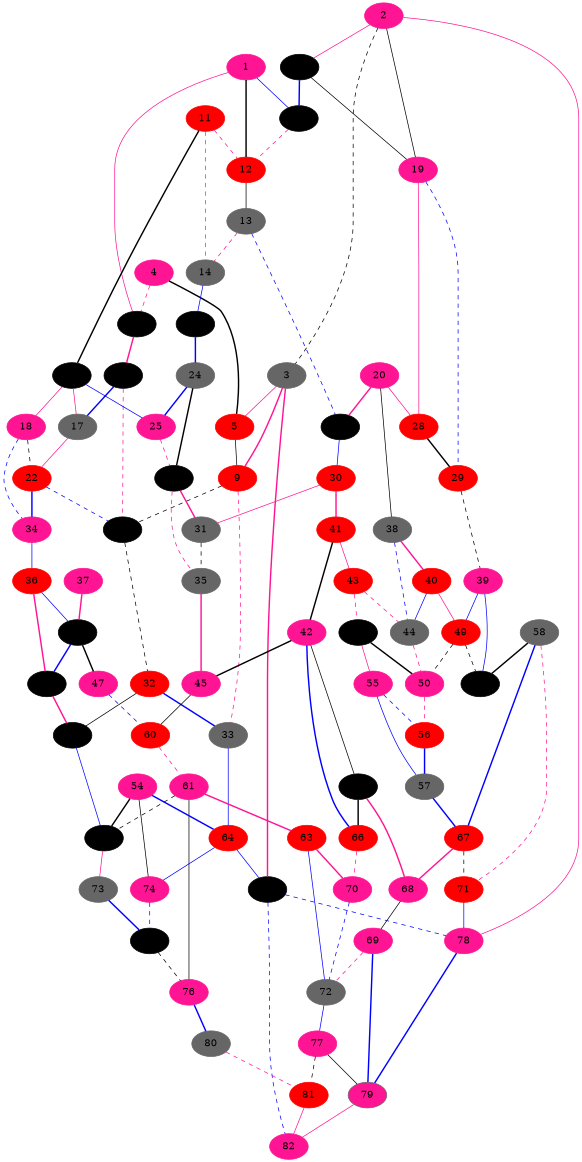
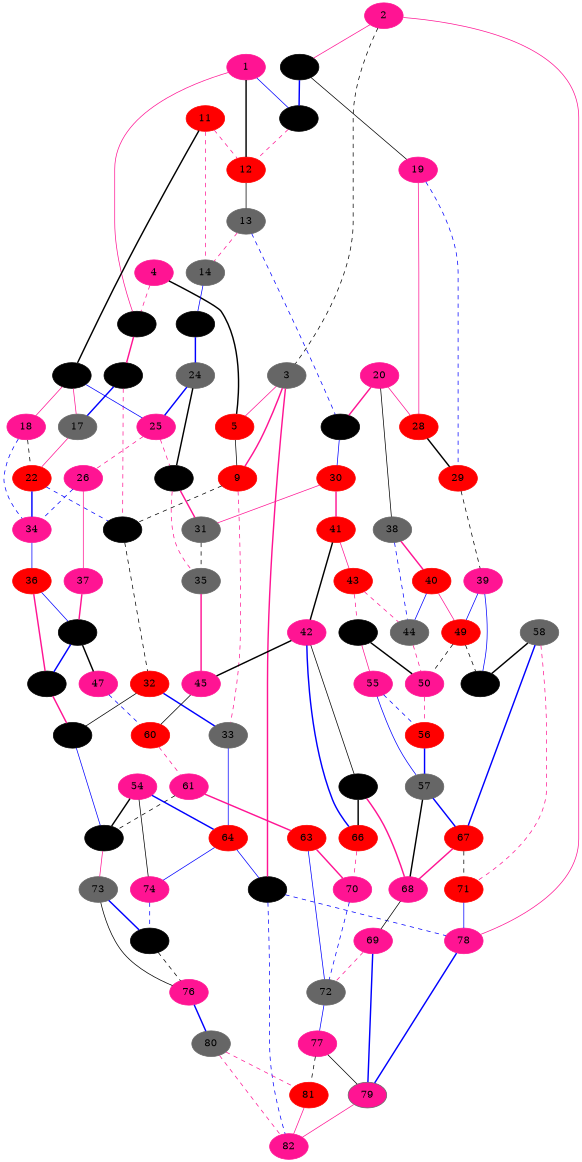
  graph {
    node [color=deeppink style=filled]
    edge [color=deeppink style=solid weight=1.0]
    6 [color=black]
    1
    8 [color=black]
    12 [color=red]
    10 [color=black]
    13 [color=gray40]
    3 [color=gray40]
    2
    7 [color=black]
    19
    78
    5 [color=red]
    9 [color=red]
    65 [color=black]
    28 [color=red]
    29 [color=red]
    79 [color=gray40 fillcolor=deeppink]
    23 [color=black]
    33 [color=gray40]
    82
    4
    17 [color=gray40]
    32 [color=red]
    64 [color=red]
    22 [color=red]
    11 [color=red]
    14 [color=gray40]
    15 [color=black]
    16 [color=black]
    18
    25
    21 [color=black]
    30 [color=red]
    24 [color=gray40]
    34
    27 [color=black]
+   26
    36 [color=red]
    39
    20
    38 [color=gray40]
    40 [color=red]
    44 [color=gray40]
    31 [color=gray40]
    41 [color=red]
    53 [color=black]
    35 [color=gray40]
    37
    46 [color=black]
    45
    49 [color=red]
    59 [color=black]
    42
    43 [color=red]
    62 [color=black]
    74
    51 [color=black]
    60 [color=red]
    47
    50
    52 [color=black]
    66 [color=red]
    48 [color=black]
    68
    70
    55
    56 [color=red]
    61
    57 [color=gray40]
    69
    73 [color=gray40]
    54
    75 [color=black]
    67 [color=red]
    71 [color=red]
    58 [color=gray40]
    63 [color=red]
    72 [color=gray40]
    76
    77
    81 [color=red]
    80 [color=gray40]
    6 -- 10 [style=bold]
    1 -- 6
    1 -- 8 [color=blue]
    1 -- 12 [color=black style=bold]
    8 -- 12 [style=dashed]
    12 -- 13 [color=black]
    10 -- 23 [style=dashed]
    10 -- 17 [color=blue style=bold weight=2.0]
    13 -- 14 [style=dashed]
    13 -- 21 [color=blue style=dashed]
    3 -- 5
    3 -- 9 [style=bold]
    3 -- 65 [style=bold]
    2 -- 3 [color=black style=dashed]
    2 -- 7
-   2 -- 19 [color=black]
    2 -- 78
    7 -- 8 [color=blue style=bold weight=2.0]
    7 -- 19 [color=black]
    19 -- 28
    19 -- 29 [color=blue style=dashed]
    78 -- 79 [color=blue style=bold]
    5 -- 9 [color=black]
    9 -- 23 [color=black style=dashed]
    9 -- 33 [style=dashed]
    65 -- 78 [color=blue style=dashed]
    65 -- 82 [color=blue style=dashed]
    28 -- 29 [color=black style=bold]
    29 -- 39 [color=black style=dashed]
    79 -- 82
    23 -- 32 [color=black style=dashed]
    33 -- 64 [color=blue]
    4 -- 6 [style=dashed weight=2.0]
    4 -- 5 [color=black style=bold]
    17 -- 22
    32 -- 33 [color=blue style=bold]
    32 -- 53 [color=black]
    64 -- 65 [color=blue]
    64 -- 74 [color=blue]
    22 -- 23 [color=blue style=dashed]
    22 -- 34 [color=blue style=bold]
    11 -- 12 [style=dashed]
    11 -- 14 [style=dashed]
    11 -- 15 [color=black style=bold]
    14 -- 16 [color=blue weight=2.0]
    15 -- 17
    15 -- 18
    15 -- 25 [color=blue]
    16 -- 24 [color=blue style=bold weight=2.0]
    18 -- 22 [color=black style=dashed]
    18 -- 34 [color=blue style=dashed]
    25 -- 27 [style=dashed]
+   25 -- 26 [style=dashed]
    21 -- 30 [color=blue]
    30 -- 31
    30 -- 41 [style=bold]
    24 -- 25 [color=blue style=bold]
    24 -- 27 [color=black style=bold]
    34 -- 36 [color=blue]
    27 -- 31 [style=bold]
    27 -- 35 [style=dashed]
+   26 -- 34 [color=blue style=dashed]
+   26 -- 37
    36 -- 46 [color=blue]
    36 -- 51 [style=bold]
    39 -- 49 [color=blue]
    39 -- 59 [color=blue]
    20 -- 28
    20 -- 21 [style=bold]
    20 -- 38 [color=black]
    38 -- 40 [style=bold]
    38 -- 44 [color=blue style=dashed]
    40 -- 44 [color=blue]
    40 -- 49
    44 -- 50 [style=dashed]
    31 -- 35 [color=black style=dashed]
    41 -- 42 [color=black style=bold]
    41 -- 43
    53 -- 62 [color=blue]
    35 -- 45 [style=bold weight=2.0]
    37 -- 46 [style=bold]
    46 -- 51 [color=blue style=bold]
    46 -- 47 [color=black style=bold]
    45 -- 60 [color=black]
    49 -- 59 [color=black style=dashed]
    49 -- 50 [color=black style=dashed]
    42 -- 45 [color=black style=bold]
    42 -- 52 [color=black]
    42 -- 66 [color=blue style=bold]
    43 -- 44 [style=dashed]
    43 -- 48 [style=dashed]
    62 -- 73
    74 -- 75 [color=blue style=dashed weight=2.0]
    51 -- 53 [style=bold weight=2.0]
    60 -- 61 [style=dashed]
    47 -- 60 [color=blue style=dashed weight=2.0]
    50 -- 56 [style=dashed]
    52 -- 66 [color=black style=bold]
    52 -- 68 [style=bold]
    66 -- 70 [style=dashed weight=2.0]
    48 -- 50 [color=black style=bold]
    48 -- 55 [weight=2.0]
    68 -- 69 [color=black]
    70 -- 72 [color=blue style=dashed]
    55 -- 56 [color=blue style=dashed]
    55 -- 57 [color=blue]
    56 -- 57 [color=blue style=bold]
    61 -- 62 [color=black style=dashed]
    61 -- 63 [style=bold]
+   57 -- 68 [color=black style=bold]
    57 -- 67 [color=blue style=bold]
    69 -- 79 [color=blue style=bold]
    69 -- 72 [style=dashed]
    73 -- 75 [color=blue style=bold]
-   61 -- 76 [color=black]
+   73 -- 76 [color=black]
    54 -- 64 [color=blue style=bold]
    54 -- 62 [color=black style=bold]
    54 -- 74 [color=black]
    75 -- 76 [color=black style=dashed]
    67 -- 68 [style=bold]
    67 -- 71 [color=black style=dashed]
    71 -- 78 [color=blue weight=2.0]
    58 -- 59 [color=black style=bold weight=2.0]
    58 -- 67 [color=blue style=bold]
    58 -- 71 [style=dashed]
    63 -- 70 [style=bold]
    63 -- 72 [color=blue]
    72 -- 77 [color=blue]
    76 -- 80 [color=blue style=bold weight=2.0]
    77 -- 79 [color=black]
    77 -- 81 [color=black style=dashed weight=2.0]
    81 -- 82
+   80 -- 82 [style=dashed]
    80 -- 81 [style=dashed]
  }
